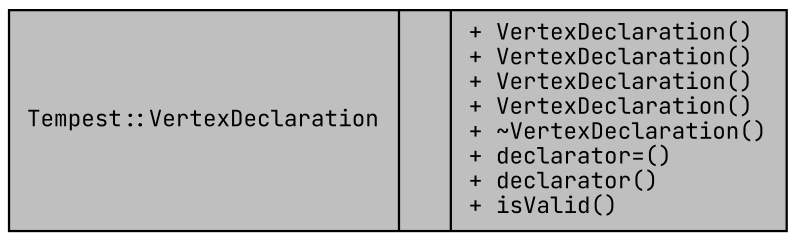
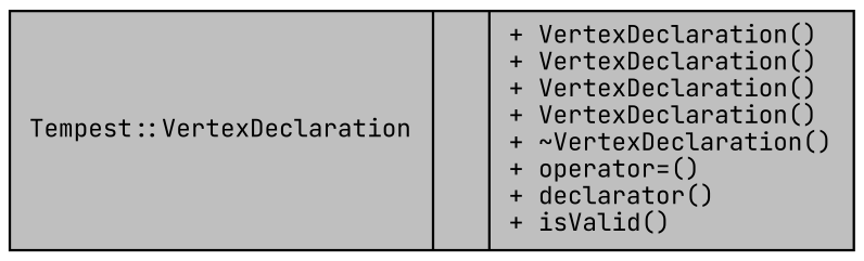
  digraph {
    rankdir=LR
    fontname="JetBrains Mono"
-   n1 [color=black fillcolor=grey75 fontcolor=black fontname="JetBrains Mono" fontsize=10 height=0.2 label="{Tempest::VertexDeclaration\n||+ VertexDeclaration()\l+ VertexDeclaration()\l+ VertexDeclaration()\l+ VertexDeclaration()\l+ ~VertexDeclaration()\l+ declarator=()\l+ declarator()\l+ isValid()\l}" shape=record style=filled width=0.4]
+   n1 [color=black fillcolor=grey75 fontcolor=black fontname="JetBrains Mono" fontsize=10 height=0.2 label="{Tempest::VertexDeclaration\n||+ VertexDeclaration()\l+ VertexDeclaration()\l+ VertexDeclaration()\l+ VertexDeclaration()\l+ ~VertexDeclaration()\l+ operator=()\l+ declarator()\l+ isValid()\l}" shape=record style=filled width=0.4]
  }
